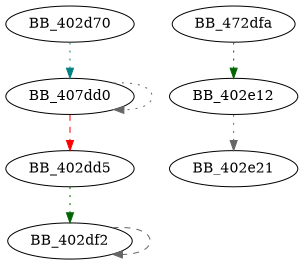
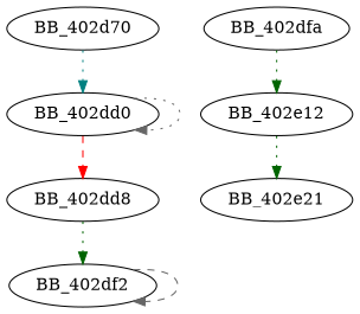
  digraph {
    edge [color=gray40 style=dotted]
    BB_402d70
-   BB_402dd0 [label=BB_407dd0]
-   BB_402dd8 [label=BB_402dd5]
+   BB_402dd0
+   BB_402dd8
    BB_402df2
-   BB_402dfa [label=BB_472dfa]
+   BB_402dfa
    BB_402e12
    BB_402e21
    BB_402d70 -> BB_402dd0 [color=teal]
    BB_402dd0 -> BB_402dd0
    BB_402dd0 -> BB_402dd8 [color=red style=dashed]
    BB_402dd8 -> BB_402df2 [color=darkgreen]
    BB_402df2 -> BB_402df2 [style=dashed]
    BB_402dfa -> BB_402e12 [color=darkgreen]
-   BB_402e12 -> BB_402e21
+   BB_402e12 -> BB_402e21 [color=darkgreen]
  }
